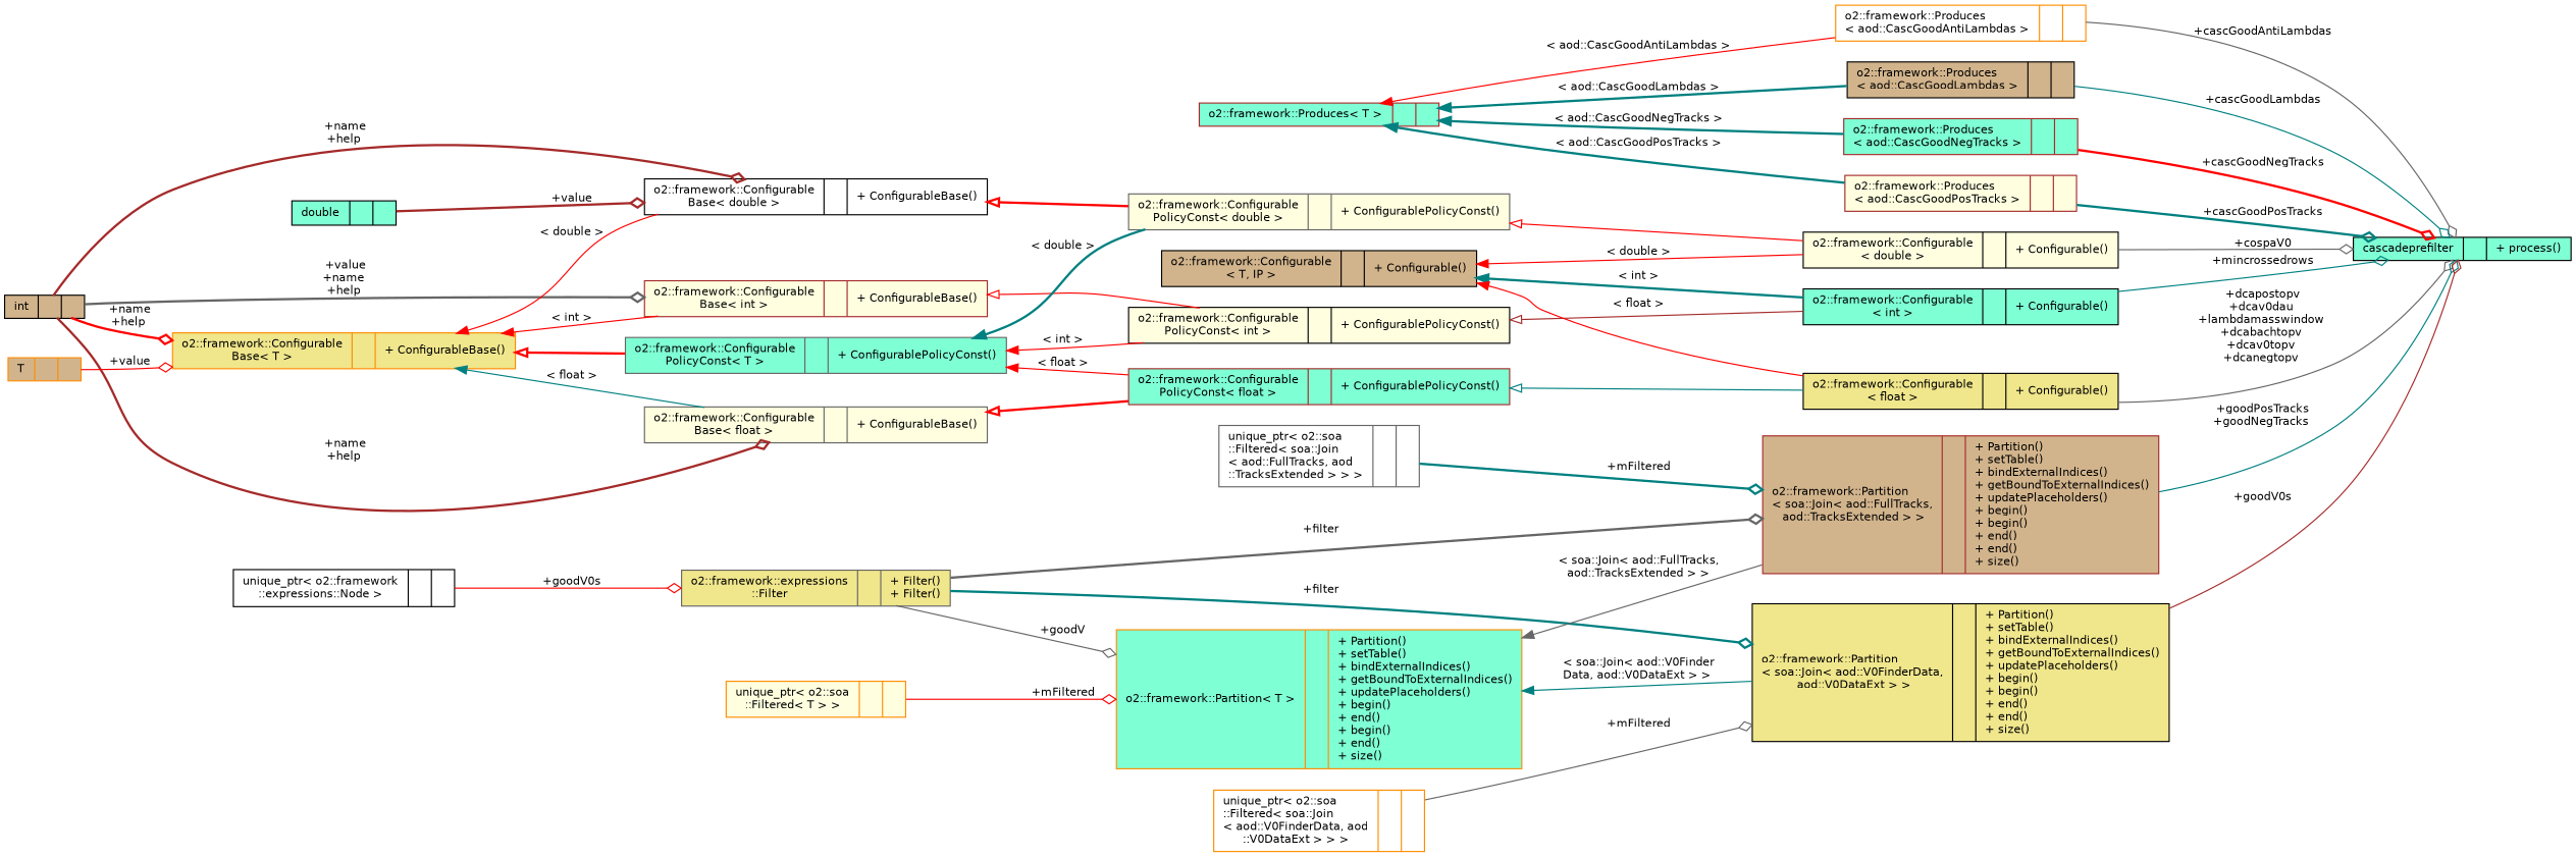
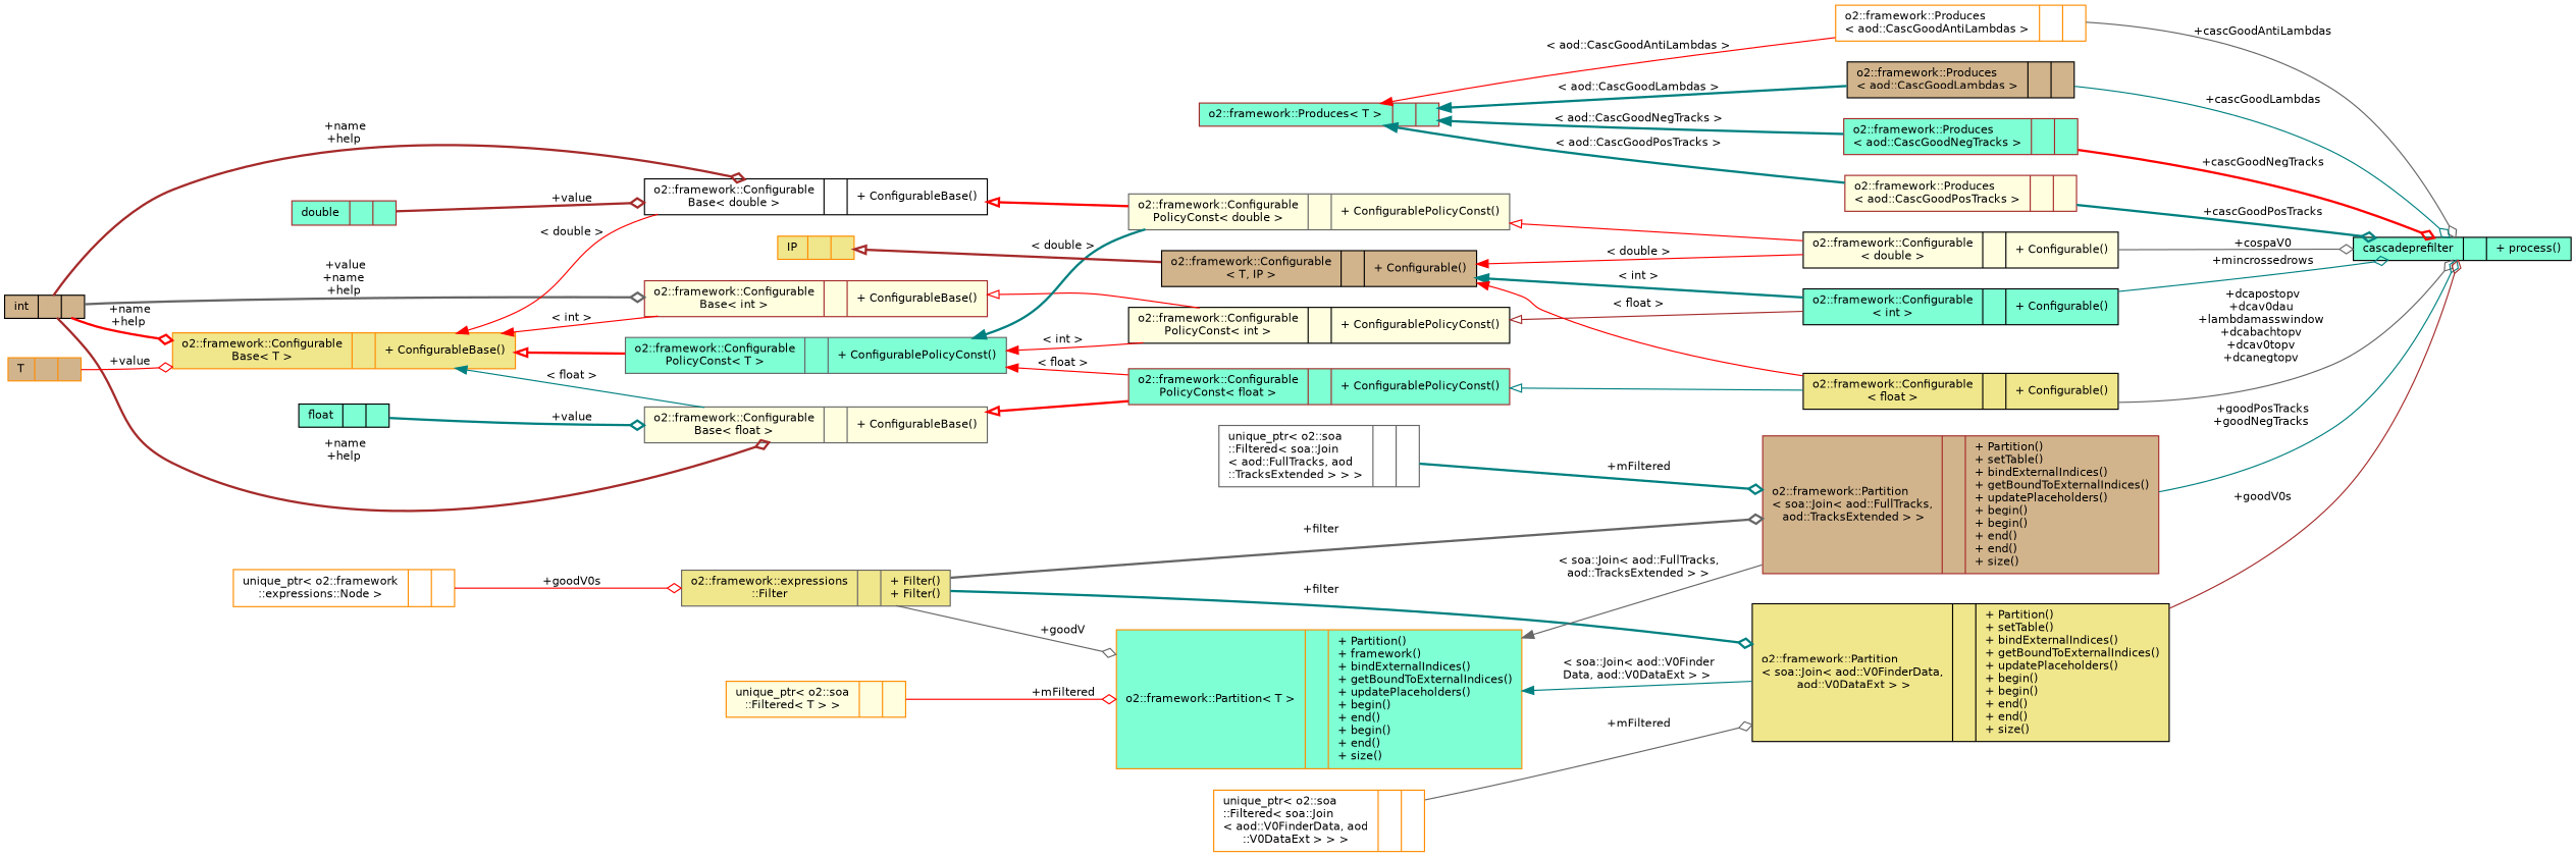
  digraph {
    rankdir=LR
    node [color=black fillcolor=aquamarine fontname=Helvetica fontsize=10 shape=record style=filled]
    edge [color=red fontname=Helvetica fontsize=10 labelfontname=Helvetica labelfontsize=10 style=solid]
    n1 [fontcolor=black height=0.2 label="{cascadeprefilter\n||+ process()\l}" width=0.4]
    n2 [color=darkorange fillcolor=white height=0.2 label="{o2::framework::Produces\l\< aod::CascGoodAntiLambdas \>\n||}" width=0.4]
    n3 [color=brown height=0.2 label="{o2::framework::Produces\< T \>\n||}" width=0.4]
    n4 [fillcolor=tan height=0.2 label="{o2::framework::Produces\l\< aod::CascGoodLambdas \>\n||}" width=0.4]
    n5 [color=brown height=0.2 label="{o2::framework::Produces\l\< aod::CascGoodNegTracks \>\n||}" width=0.4]
    n6 [color=brown fillcolor=lightyellow height=0.2 label="{o2::framework::Produces\l\< aod::CascGoodPosTracks \>\n||}" width=0.4]
    n7 [fillcolor=lightyellow height=0.2 label="{o2::framework::Configurable\l\< double \>\n||+ Configurable()\l}" width=0.4]
    n8 [color=gray40 fillcolor=lightyellow height=0.2 label="{o2::framework::Configurable\lPolicyConst\< double \>\n||+ ConfigurablePolicyConst()\l}" width=0.4]
    n9 [fillcolor=white height=0.2 label="{o2::framework::Configurable\lBase\< double \>\n||+ ConfigurableBase()\l}" width=0.4]
-   n10 [height=0.2 label="{double\n||}" width=0.4]
+   n10 [color=brown height=0.2 label="{double\n||}" width=0.4]
    n11 [fillcolor=tan height=0.2 label="{int\n||}" width=0.4]
    n12 [color=darkorange fillcolor=khaki height=0.2 label="{o2::framework::Configurable\lBase\< T \>\n||+ ConfigurableBase()\l}" width=0.4]
    n13 [color=brown fillcolor=lightyellow height=0.2 label="{o2::framework::Configurable\lBase\< int \>\n||+ ConfigurableBase()\l}" width=0.4]
    n14 [color=gray40 fillcolor=lightyellow height=0.2 label="{o2::framework::Configurable\lBase\< float \>\n||+ ConfigurableBase()\l}" width=0.4]
    n15 [color=gray40 height=0.2 label="{o2::framework::Configurable\lPolicyConst\< T \>\n||+ ConfigurablePolicyConst()\l}" width=0.4]
    n16 [fillcolor=lightyellow height=0.2 label="{o2::framework::Configurable\lPolicyConst\< int \>\n||+ ConfigurablePolicyConst()\l}" width=0.4]
    n17 [color=brown height=0.2 label="{o2::framework::Configurable\lPolicyConst\< float \>\n||+ ConfigurablePolicyConst()\l}" width=0.4]
    n18 [color=darkorange fillcolor=tan height=0.2 label="{T\n||}" width=0.4]
    n19 [height=0.2 label="{o2::framework::Configurable\l\< int \>\n||+ Configurable()\l}" width=0.4]
    n20 [fillcolor=khaki height=0.2 label="{o2::framework::Configurable\l\< float \>\n||+ Configurable()\l}" width=0.4]
    n21 [fillcolor=tan height=0.2 label="{o2::framework::Configurable\l\< T, IP \>\n||+ Configurable()\l}" width=0.4]
+   n22 [color=darkorange fillcolor=khaki height=0.2 label="{IP\n||}" width=0.4]
    n23 [color=brown fillcolor=tan height=0.2 label="{o2::framework::Partition\l\< soa::Join\< aod::FullTracks,\l aod::TracksExtended \> \>\n||+ Partition()\l+ setTable()\l+ bindExternalIndices()\l+ getBoundToExternalIndices()\l+ updatePlaceholders()\l+ begin()\l+ begin()\l+ end()\l+ end()\l+ size()\l}" width=0.4]
    n24 [color=gray40 fillcolor=white height=0.2 label="{unique_ptr\< o2::soa\l::Filtered\< soa::Join\l\< aod::FullTracks, aod\l::TracksExtended \> \> \>\n||}" width=0.4]
    n25 [color=gray40 fillcolor=khaki height=0.2 label="{o2::framework::expressions\l::Filter\n||+ Filter()\l+ Filter()\l}" width=0.4]
-   n26 [color=darkorange height=0.2 label="{o2::framework::Partition\< T \>\n||+ Partition()\l+ setTable()\l+ bindExternalIndices()\l+ getBoundToExternalIndices()\l+ updatePlaceholders()\l+ begin()\l+ end()\l+ begin()\l+ end()\l+ size()\l}" width=0.4]
+   n26 [color=darkorange height=0.2 label="{o2::framework::Partition\< T \>\n||+ Partition()\l+ framework()\l+ bindExternalIndices()\l+ getBoundToExternalIndices()\l+ updatePlaceholders()\l+ begin()\l+ end()\l+ begin()\l+ end()\l+ size()\l}" width=0.4]
    n27 [fillcolor=khaki height=0.2 label="{o2::framework::Partition\l\< soa::Join\< aod::V0FinderData,\l aod::V0DataExt \> \>\n||+ Partition()\l+ setTable()\l+ bindExternalIndices()\l+ getBoundToExternalIndices()\l+ updatePlaceholders()\l+ begin()\l+ begin()\l+ end()\l+ end()\l+ size()\l}" width=0.4]
-   n28 [fillcolor=white height=0.2 label="{unique_ptr\< o2::framework\l::expressions::Node \>\n||}" width=0.4]
+   n28 [color=darkorange fillcolor=white height=0.2 label="{unique_ptr\< o2::framework\l::expressions::Node \>\n||}" width=0.4]
    n29 [color=darkorange fillcolor=lightyellow height=0.2 label="{unique_ptr\< o2::soa\l::Filtered\< T \> \>\n||}" width=0.4]
+   n30 [height=0.2 label="{float\n||}" width=0.4]
    n31 [color=darkorange fillcolor=white height=0.2 label="{unique_ptr\< o2::soa\l::Filtered\< soa::Join\l\< aod::V0FinderData, aod\l::V0DataExt \> \> \>\n||}" width=0.4]
    n2 -> n1 [arrowhead=odiamond color=gray40 label=" +cascGoodAntiLambdas"]
    n3 -> n2 [dir=back label=" \< aod::CascGoodAntiLambdas \>"]
    n3 -> n4 [color=teal dir=back label=" \< aod::CascGoodLambdas \>" style=bold]
    n3 -> n5 [color=teal dir=back label=" \< aod::CascGoodNegTracks \>" style=bold]
    n3 -> n6 [color=teal dir=back label=" \< aod::CascGoodPosTracks \>" style=bold]
    n4 -> n1 [arrowhead=odiamond color=teal label=" +cascGoodLambdas"]
    n5 -> n1 [arrowhead=odiamond label=" +cascGoodNegTracks" style=bold]
    n6 -> n1 [arrowhead=odiamond color=teal label=" +cascGoodPosTracks" style=bold]
    n7 -> n1 [arrowhead=odiamond color=gray40 label=" +cospaV0"]
    n8 -> n7 [arrowtail=onormal dir=back]
    n9 -> n8 [arrowtail=onormal dir=back style=bold]
    n10 -> n9 [arrowhead=odiamond color=brown label=" +value" style=bold]
    n11 -> n9 [arrowhead=odiamond color=brown label=" +name\n+help" style=bold]
    n11 -> n12 [arrowhead=odiamond label=" +name\n+help" style=bold]
    n11 -> n13 [arrowhead=odiamond color=gray40 label=" +value\n+name\n+help" style=bold]
    n11 -> n14 [arrowhead=odiamond color=brown label=" +name\n+help" style=bold]
    n12 -> n9 [dir=back label=" \< double \>"]
    n12 -> n13 [dir=back label=" \< int \>"]
    n12 -> n14 [color=teal dir=back label=" \< float \>"]
    n12 -> n15 [arrowtail=onormal dir=back style=bold]
    n13 -> n16 [arrowtail=onormal dir=back]
    n14 -> n17 [arrowtail=onormal dir=back style=bold]
    n15 -> n8 [color=teal dir=back label=" \< double \>" style=bold]
    n15 -> n16 [dir=back label=" \< int \>"]
    n15 -> n17 [dir=back label=" \< float \>"]
    n16 -> n19 [arrowtail=onormal color=brown dir=back]
    n17 -> n20 [arrowtail=onormal color=teal dir=back]
    n18 -> n12 [arrowhead=odiamond label=" +value"]
    n19 -> n1 [arrowhead=odiamond color=teal label=" +mincrossedrows"]
    n20 -> n1 [arrowhead=odiamond color=gray40 label=" +dcapostopv\n+dcav0dau\n+lambdamasswindow\n+dcabachtopv\n+dcav0topv\n+dcanegtopv"]
    n21 -> n7 [dir=back label=" \< double \>"]
    n21 -> n19 [color=teal dir=back label=" \< int \>" style=bold]
    n21 -> n20 [dir=back label=" \< float \>"]
+   n22 -> n21 [arrowtail=onormal color=brown dir=back style=bold]
    n23 -> n1 [arrowhead=odiamond color=teal label=" +goodPosTracks\n+goodNegTracks"]
    n24 -> n23 [arrowhead=odiamond color=teal label=" +mFiltered" style=bold]
    n25 -> n23 [arrowhead=odiamond color=gray40 label=" +filter" style=bold]
    n25 -> n26 [arrowhead=odiamond color=gray40 label=" +goodV"]
    n25 -> n27 [arrowhead=odiamond color=teal label=" +filter" style=bold]
    n26 -> n23 [color=gray40 dir=back label=" \< soa::Join\< aod::FullTracks,\l aod::TracksExtended \> \>"]
    n26 -> n27 [color=teal dir=back label=" \< soa::Join\< aod::V0Finder\lData, aod::V0DataExt \> \>"]
    n27 -> n1 [arrowhead=odiamond color=brown label=" +goodV0s"]
    n28 -> n25 [arrowhead=odiamond label=" +goodV0s"]
    n29 -> n26 [arrowhead=odiamond label=" +mFiltered"]
+   n30 -> n14 [arrowhead=odiamond color=teal label=" +value" style=bold]
    n31 -> n27 [arrowhead=odiamond color=gray40 label=" +mFiltered"]
  }
